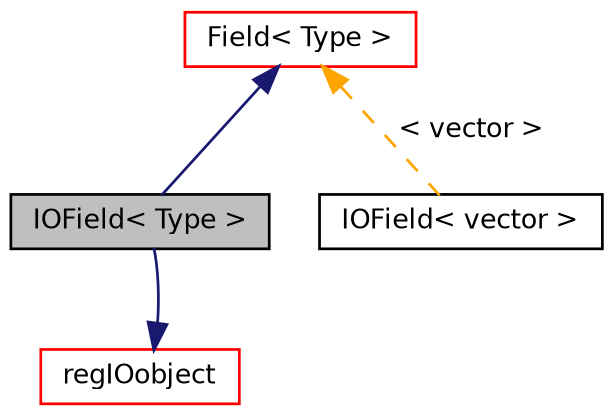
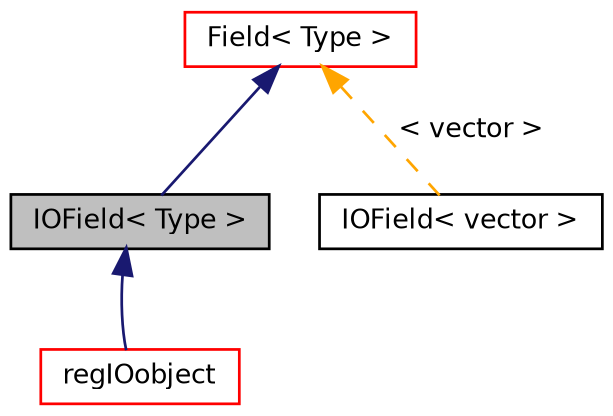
  digraph {
    fontname="DejaVu Sans"
    node [color=black fontname="DejaVu Sans" fontsize=10 shape=record]
    edge [color=midnightblue dir=back fontname="DejaVu Sans" fontsize=10 labelfontname=FreeSans labelfontsize=10 style=solid]
    n1 [fillcolor=grey75 fontcolor=black height=0.2 label="IOField\< Type \>" style=filled width=0.4]
    n2 [height=0.2 label="IOField\< vector \>" width=0.4]
    n3 [color=red height=0.2 label=regIOobject width=0.4]
    n4 [color=red height=0.2 label="Field\< Type \>" width=0.4]
-   n3 -> n1
+   n1 -> n3
    n4 -> n1
    n4 -> n2 [color=orange label=" \< vector \>" style=dashed]
  }
